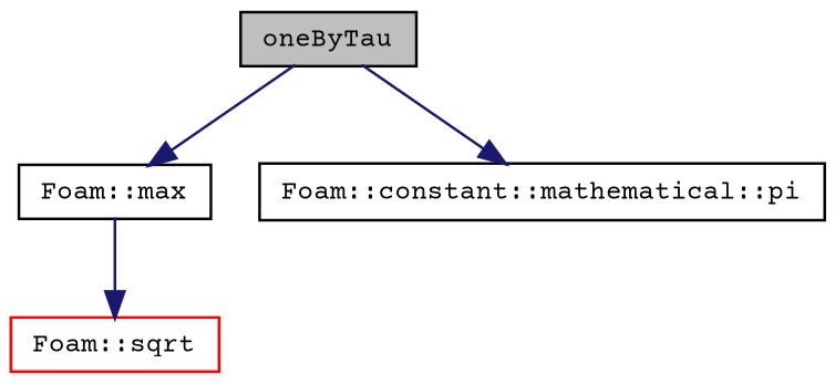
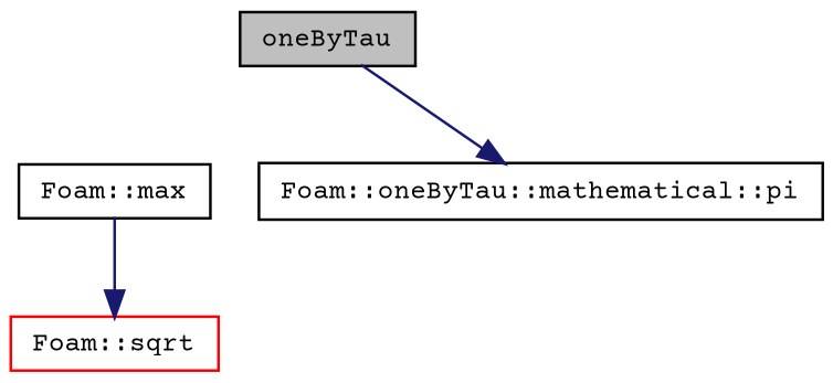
  digraph {
    fontname="Courier Prime"
    rankdir=TB
    node [color=black fontname="Courier Prime" fontsize=10 shape=record]
    edge [color=midnightblue fontname="Courier Prime" fontsize=10 labelfontname=Helvetica labelfontsize=10 style=solid]
    n1 [fillcolor=grey75 fontcolor=black height=0.2 label=oneByTau style=filled width=0.4]
    n2 [height=0.2 label="Foam::max" width=0.4]
-   n3 [height=0.2 label="Foam::constant::mathematical::pi" width=0.4]
+   n3 [height=0.2 label="Foam::oneByTau::mathematical::pi" width=0.4]
    n4 [color=red height=0.2 label="Foam::sqrt" width=0.4]
-   n1 -> n2
    n1 -> n3
    n2 -> n4
  }
